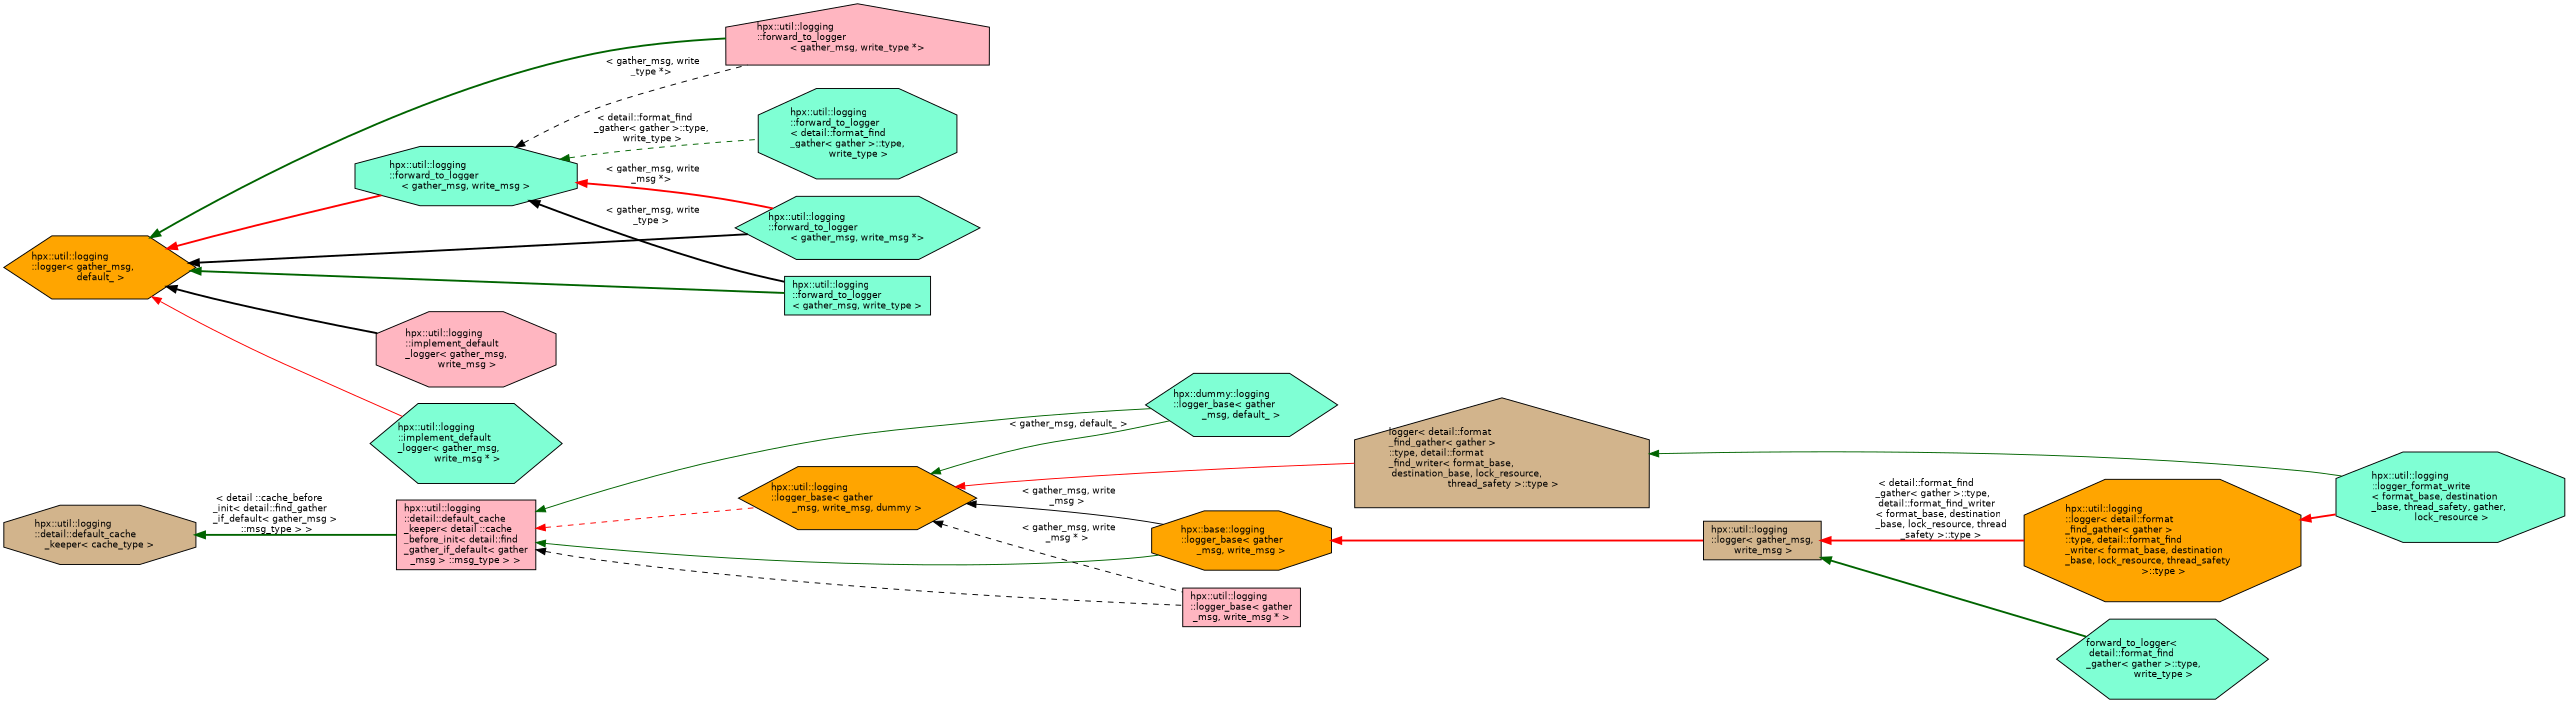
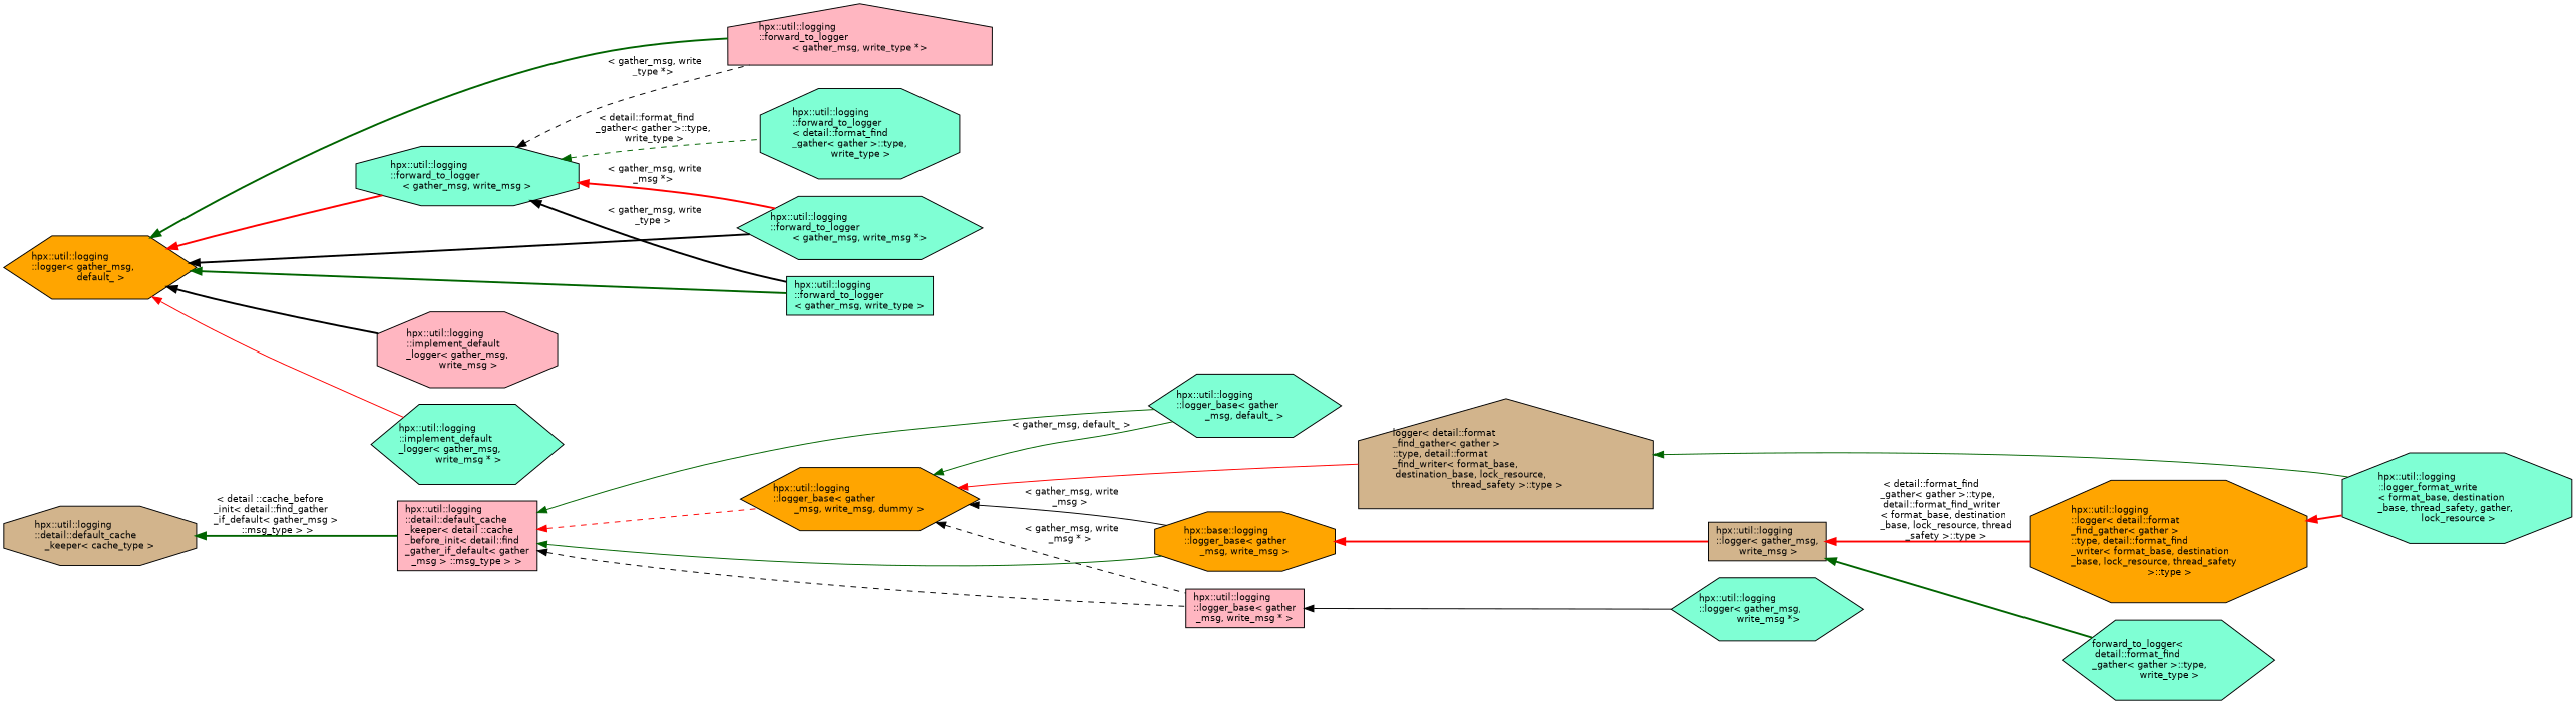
  digraph {
    rankdir=LR
    node [color=black fillcolor=aquamarine fontname=Helvetica fontsize=10 shape=octagon style=filled]
    edge [color=darkgreen dir=back fontname=Helvetica fontsize=10 labelfontname=Helvetica labelfontsize=10 style=bold]
    n1 [fillcolor=tan fontcolor=black height=0.2 label="hpx::util::logging\l::detail::default_cache\l_keeper\< cache_type \>" width=0.4]
    n2 [fillcolor=lightpink height=0.2 label="hpx::util::logging\l::detail::default_cache\l_keeper\< detail ::cache\l_before_init\< detail::find\l_gather_if_default\< gather\l_msg \> ::msg_type \> \>" shape=box width=0.4]
    n3 [fillcolor=orange height=0.2 label="hpx::util::logging\l::logger_base\< gather\l_msg, write_msg, dummy \>" shape=hexagon width=0.4]
    n4 [fillcolor=orange height=0.2 label="hpx::base::logging\l::logger_base\< gather\l_msg, write_msg \>" width=0.4]
-   n5 [height=0.2 label="hpx::dummy::logging\l::logger_base\< gather\l_msg, default_ \>" shape=hexagon width=0.4]
+   n5 [height=0.2 label="hpx::util::logging\l::logger_base\< gather\l_msg, default_ \>" shape=hexagon width=0.4]
    n6 [fillcolor=lightpink height=0.2 label="hpx::util::logging\l::logger_base\< gather\l_msg, write_msg * \>" shape=box width=0.4]
    n7 [fillcolor=tan height=0.2 label="logger\< detail::format\l_find_gather\< gather \>\l::type, detail::format\l_find_writer\< format_base,\l destination_base, lock_resource,\l thread_safety \>::type \>" shape=house width=0.4]
    n8 [fillcolor=tan height=0.2 label="hpx::util::logging\l::logger\< gather_msg,\l write_msg \>" shape=box width=0.4]
+   n9 [height=0.2 label="hpx::util::logging\l::logger\< gather_msg,\l write_msg *\>" shape=hexagon width=0.4]
    n10 [height=0.2 label="hpx::util::logging\l::logger_format_write\l\< format_base, destination\l_base, thread_safety, gather,\l lock_resource \>" width=0.4]
    n11 [height=0.2 label="forward_to_logger\<\l detail::format_find\l_gather\< gather \>::type,\l write_type \>" shape=hexagon width=0.4]
    n12 [fillcolor=orange height=0.2 label="hpx::util::logging\l::logger\< detail::format\l_find_gather\< gather \>\l::type, detail::format_find\l_writer\< format_base, destination\l_base, lock_resource, thread_safety\l \>::type \>" width=0.4]
    n13 [fillcolor=orange height=0.2 label="hpx::util::logging\l::logger\< gather_msg,\l default_ \>" shape=hexagon width=0.4]
    n14 [height=0.2 label="hpx::util::logging\l::forward_to_logger\l\< gather_msg, write_msg *\>" shape=hexagon width=0.4]
    n15 [fillcolor=lightpink height=0.2 label="hpx::util::logging\l::forward_to_logger\l\< gather_msg, write_type *\>" shape=house width=0.4]
    n16 [height=0.2 label="hpx::util::logging\l::forward_to_logger\l\< gather_msg, write_type \>" shape=box width=0.4]
    n17 [height=0.2 label="hpx::util::logging\l::forward_to_logger\l\< gather_msg, write_msg \>" width=0.4]
    n18 [fillcolor=lightpink height=0.2 label="hpx::util::logging\l::implement_default\l_logger\< gather_msg,\l write_msg \>" width=0.4]
    n19 [height=0.2 label="hpx::util::logging\l::implement_default\l_logger\< gather_msg,\l write_msg * \>" shape=hexagon width=0.4]
    n20 [height=0.2 label="hpx::util::logging\l::forward_to_logger\l\< detail::format_find\l_gather\< gather \>::type,\l write_type \>" width=0.4]
    n1 -> n2 [label=" \< detail ::cache_before\l_init\< detail::find_gather\l_if_default\< gather_msg \>\l ::msg_type \> \>"]
    n2 -> n3 [color=red style=dashed]
    n2 -> n4 [style=solid]
    n2 -> n5 [style=solid]
    n2 -> n6 [color=black style=dashed]
    n3 -> n4 [color=black label=" \< gather_msg, write\l_msg \>" style=solid]
    n3 -> n5 [label=" \< gather_msg, default_ \>" style=solid]
    n3 -> n6 [color=black label=" \< gather_msg, write\l_msg * \>" style=dashed]
    n3 -> n7 [color=red style=solid]
    n4 -> n8 [color=red]
+   n6 -> n9 [color=black style=solid]
    n7 -> n10 [style=solid]
    n8 -> n11
    n8 -> n12 [color=red label=" \< detail::format_find\l_gather\< gather \>::type,\l detail::format_find_writer\l\< format_base, destination\l_base, lock_resource, thread\l_safety \>::type \>"]
    n12 -> n10 [color=red]
    n13 -> n14 [color=black]
    n13 -> n15
    n13 -> n16
    n13 -> n17 [color=red]
    n13 -> n18 [color=black]
    n13 -> n19 [color=red style=solid]
    n17 -> n14 [color=red label=" \< gather_msg, write\l_msg *\>"]
    n17 -> n15 [color=black label=" \< gather_msg, write\l_type *\>" style=dashed]
    n17 -> n16 [color=black label=" \< gather_msg, write\l_type \>"]
    n17 -> n20 [label=" \< detail::format_find\l_gather\< gather \>::type,\l write_type \>" style=dashed]
  }
